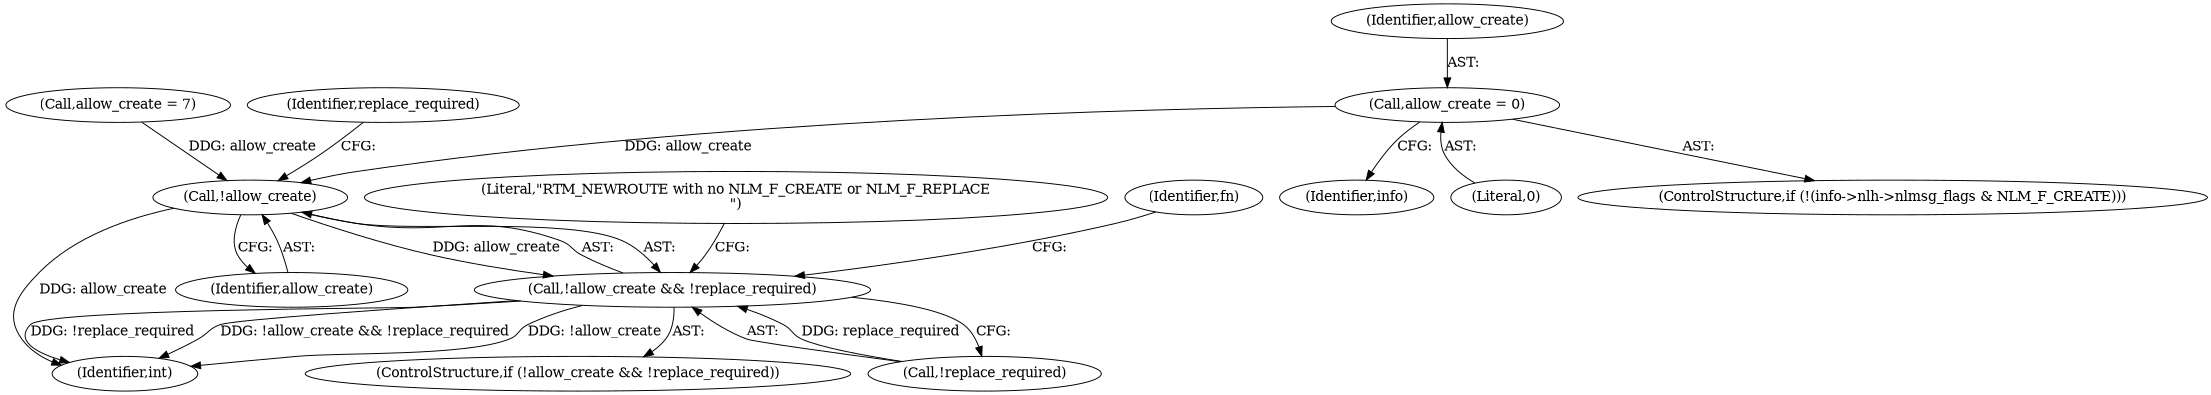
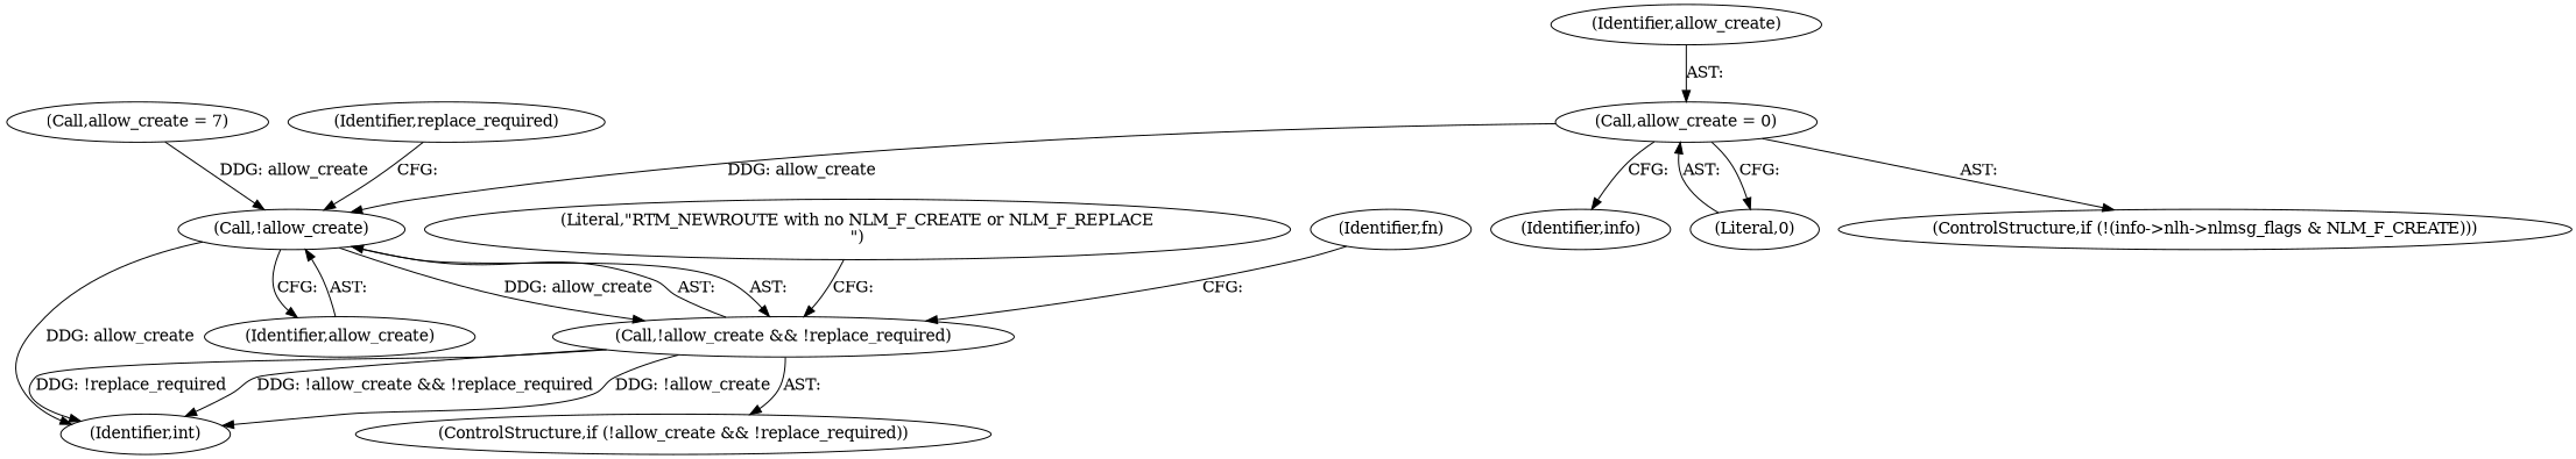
  digraph {
    n1 [label="(Call,allow_create = 0)"]
    n2 [label="(Call,!allow_create)"]
    n3 [label="(ControlStructure,if (!(info->nlh->nlmsg_flags & NLM_F_CREATE)))"]
    n4 [label="(Literal,0)"]
    n5 [label="(Identifier,info)"]
    n6 [label="(Call,!allow_create && !replace_required)"]
    n7 [label="(Identifier,int)"]
    n8 [label="(Identifier,allow_create)"]
    n9 [label="(ControlStructure,if (!allow_create && !replace_required))"]
-   n10 [label="(Call,!replace_required)"]
    n11 [label="(Identifier,fn)"]
    n12 [label="(Call,allow_create = 7)"]
    n13 [label="(Identifier,replace_required)"]
    n14 [label="(Identifier,allow_create)"]
    n15 [label="(Literal,\"RTM_NEWROUTE with no NLM_F_CREATE or NLM_F_REPLACE\n\")"]
    n1 -> n2 [label="DDG: allow_create"]
    n1 -> n3 [label="AST: "]
+   n1 -> n4 [label="CFG: "]
    n1 -> n5 [label="CFG: "]
    n2 -> n6 [label="AST: "]
    n2 -> n6 [label="DDG: allow_create"]
    n2 -> n7 [label="DDG: allow_create"]
    n2 -> n8 [label="CFG: "]
    n4 -> n1 [label="AST: "]
    n6 -> n2 [label="AST: "]
    n6 -> n7 [label="DDG: !allow_create && !replace_required"]
    n6 -> n7 [label="DDG: !allow_create"]
    n6 -> n7 [label="DDG: !replace_required"]
    n6 -> n9 [label="AST: "]
-   n6 -> n10 [label="CFG: "]
    n8 -> n2 [label="AST: "]
-   n10 -> n6 [label="AST: "]
-   n10 -> n6 [label="DDG: replace_required"]
    n11 -> n6 [label="CFG: "]
    n12 -> n2 [label="DDG: allow_create"]
    n13 -> n2 [label="CFG: "]
    n14 -> n1 [label="AST: "]
    n15 -> n6 [label="CFG: "]
  }
